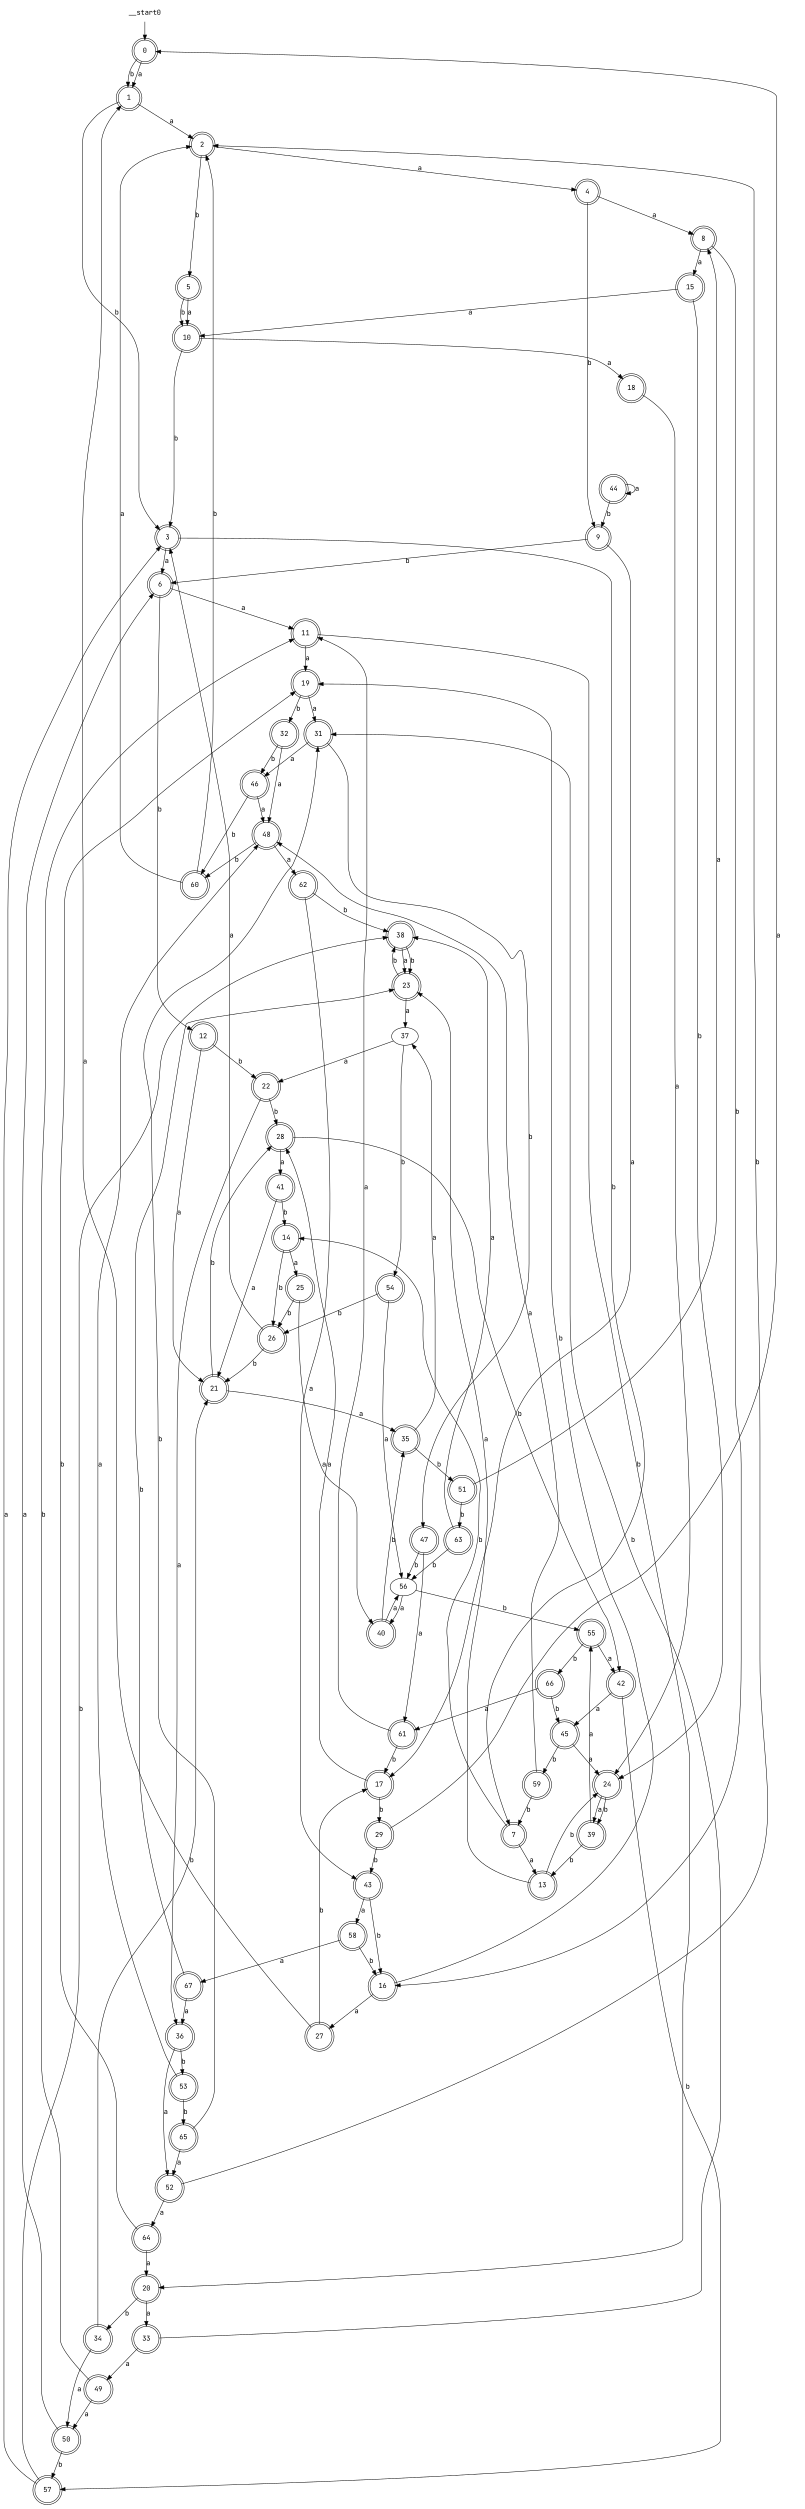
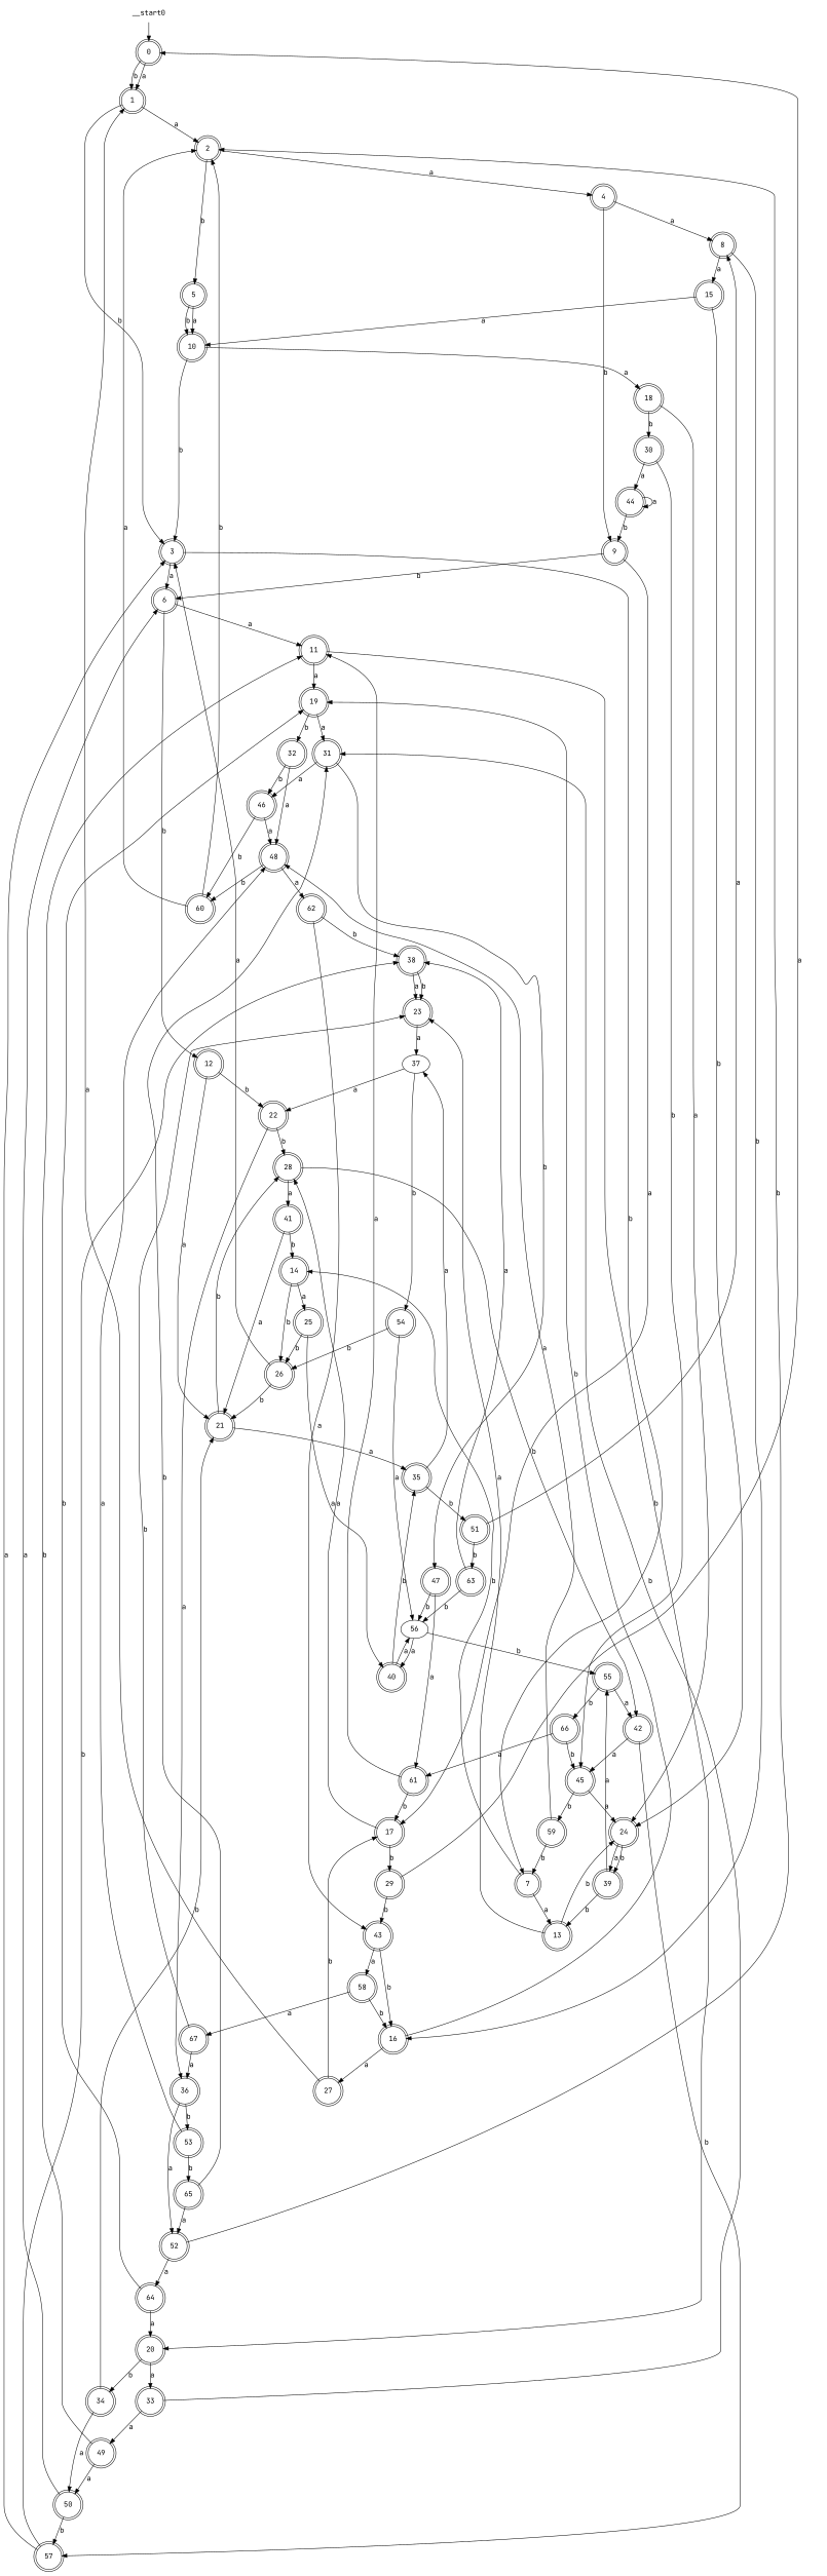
  digraph {
    fontname="JetBrains Mono"
    node [fontname="JetBrains Mono" shape=doublecircle]
    edge [fontname="JetBrains Mono"]
    __start0 [shape=none]
    0
    1
    2
    3
    4
    5
    6
    7
    8
    9
    10
    11
    12
    13
    14
    15
    16
    17
    18
    19
    20
    21
    22
    23
    24
    25
    26
    27
    28
    29
+   30
    31
    32
    33
    34
    35
    36
    37 [shape=""]
    38
    39
    40
    41
    42
    43
    44
    45
    46
    47
    48
    49
    50
    51
    52
    53
    54
    55
    56 [shape=""]
    57
    58
    59
    60
    61
    62
    63
    64
    65
    66
    67
    __start0 -> 0
    0 -> 1 [label=a]
    0 -> 1 [label=b]
    1 -> 2 [label=a]
    1 -> 3 [label=b]
    2 -> 4 [label=a]
    2 -> 5 [label=b]
    3 -> 6 [label=a]
    3 -> 7 [label=b]
    4 -> 8 [label=a]
    4 -> 9 [label=b]
    5 -> 10 [label=a]
    5 -> 10 [label=b]
    6 -> 11 [label=a]
    6 -> 12 [label=b]
    7 -> 13 [label=a]
    7 -> 14 [label=b]
    8 -> 15 [label=a]
    8 -> 16 [label=b]
    9 -> 6 [label=b]
    9 -> 17 [label=a]
    10 -> 3 [label=b]
    10 -> 18 [label=a]
    11 -> 19 [label=a]
    11 -> 20 [label=b]
    12 -> 21 [label=a]
    12 -> 22 [label=b]
    13 -> 23 [label=a]
    13 -> 24 [label=b]
    14 -> 25 [label=a]
    14 -> 26 [label=b]
    15 -> 10 [label=a]
    15 -> 24 [label=b]
    16 -> 19 [label=b]
    16 -> 27 [label=a]
    17 -> 28 [label=a]
    17 -> 29 [label=b]
    18 -> 24 [label=a]
+   18 -> 30 [label=b]
    19 -> 31 [label=a]
    19 -> 32 [label=b]
    20 -> 33 [label=a]
    20 -> 34 [label=b]
    21 -> 28 [label=b]
    21 -> 35 [label=a]
    22 -> 28 [label=b]
    22 -> 36 [label=a]
    23 -> 37 [label=a]
-   23 -> 38 [label=b]
    24 -> 39 [label=a]
    24 -> 39 [label=b]
    25 -> 26 [label=b]
    25 -> 40 [label=a]
    26 -> 3 [label=a]
    26 -> 21 [label=b]
    27 -> 1 [label=a]
    27 -> 17 [label=b]
    28 -> 41 [label=a]
    28 -> 42 [label=b]
    29 -> 0 [label=a]
    29 -> 43 [label=b]
+   30 -> 44 [label=a]
+   30 -> 45 [label=b]
    31 -> 46 [label=a]
    31 -> 47 [label=b]
    32 -> 46 [label=b]
    32 -> 48 [label=a]
    33 -> 31 [label=b]
    33 -> 49 [label=a]
    34 -> 21 [label=b]
    34 -> 50 [label=a]
    35 -> 37 [label=a]
    35 -> 51 [label=b]
    36 -> 52 [label=a]
    36 -> 53 [label=b]
    37 -> 22 [label=a]
    37 -> 54 [label=b]
    38 -> 23 [label=a]
    38 -> 23 [label=b]
    39 -> 13 [label=b]
    39 -> 55 [label=a]
    40 -> 35 [label=b]
    40 -> 56 [label=a]
    41 -> 14 [label=b]
    41 -> 21 [label=a]
    42 -> 45 [label=a]
    42 -> 57 [label=b]
    43 -> 16 [label=b]
    43 -> 58 [label=a]
    44 -> 9 [label=b]
    44 -> 44 [label=a]
    45 -> 24 [label=a]
    45 -> 59 [label=b]
    46 -> 48 [label=a]
    46 -> 60 [label=b]
    47 -> 56 [label=b]
    47 -> 61 [label=a]
    48 -> 60 [label=b]
    48 -> 62 [label=a]
    49 -> 11 [label=b]
    49 -> 50 [label=a]
    50 -> 6 [label=a]
    50 -> 57 [label=b]
    51 -> 8 [label=a]
    51 -> 63 [label=b]
    52 -> 2 [label=b]
    52 -> 64 [label=a]
    53 -> 48 [label=a]
    53 -> 65 [label=b]
    54 -> 26 [label=b]
    54 -> 56 [label=a]
    55 -> 42 [label=a]
    55 -> 66 [label=b]
    56 -> 40 [label=a]
    56 -> 55 [label=b]
    57 -> 3 [label=a]
    57 -> 38 [label=b]
    58 -> 16 [label=b]
    58 -> 67 [label=a]
    59 -> 7 [label=b]
    59 -> 48 [label=a]
    60 -> 2 [label=a]
    60 -> 2 [label=b]
    61 -> 11 [label=a]
    61 -> 17 [label=b]
    62 -> 38 [label=b]
    62 -> 43 [label=a]
    63 -> 38 [label=a]
    63 -> 56 [label=b]
    64 -> 19 [label=b]
    64 -> 20 [label=a]
    65 -> 31 [label=b]
    65 -> 52 [label=a]
    66 -> 45 [label=b]
    66 -> 61 [label=a]
    67 -> 23 [label=b]
    67 -> 36 [label=a]
  }
